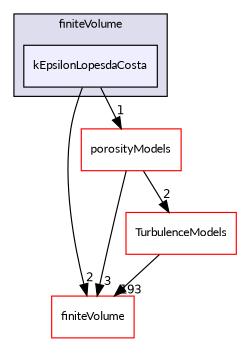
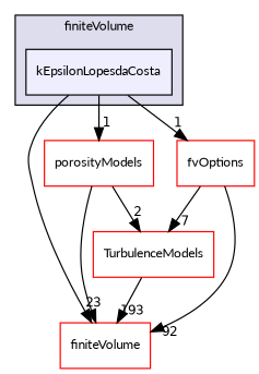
  digraph {
    compound=true
    fontname=Lato
    node [fontname=Lato fontsize=10 shape=box color=red]
    edge [fontname=Lato headlabel=2 labeldistance=1.5 labelfontname=Helvetica labelfontsize=10]
    n1 [fillcolor="#eeeeff" label=kEpsilonLopesdaCosta pencolor=black style=filled color=""]
    n2 [label=finiteVolume]
    n3 [label=porosityModels]
+   n4 [label=fvOptions]
    n5 [label=TurbulenceModels]
    subgraph cluster_1 {
      bgcolor="#ddddee"
      fontsize=10
      label=finiteVolume
      pencolor=black
      n1
    }
    n1 -> n2
    n1 -> n3 [headlabel=1]
+   n1 -> n4 [headlabel=1]
    n3 -> n2 [headlabel=3]
    n3 -> n5
+   n4 -> n2 [headlabel=92]
+   n4 -> n5 [headlabel=7]
    n5 -> n2 [headlabel=193]
  }
